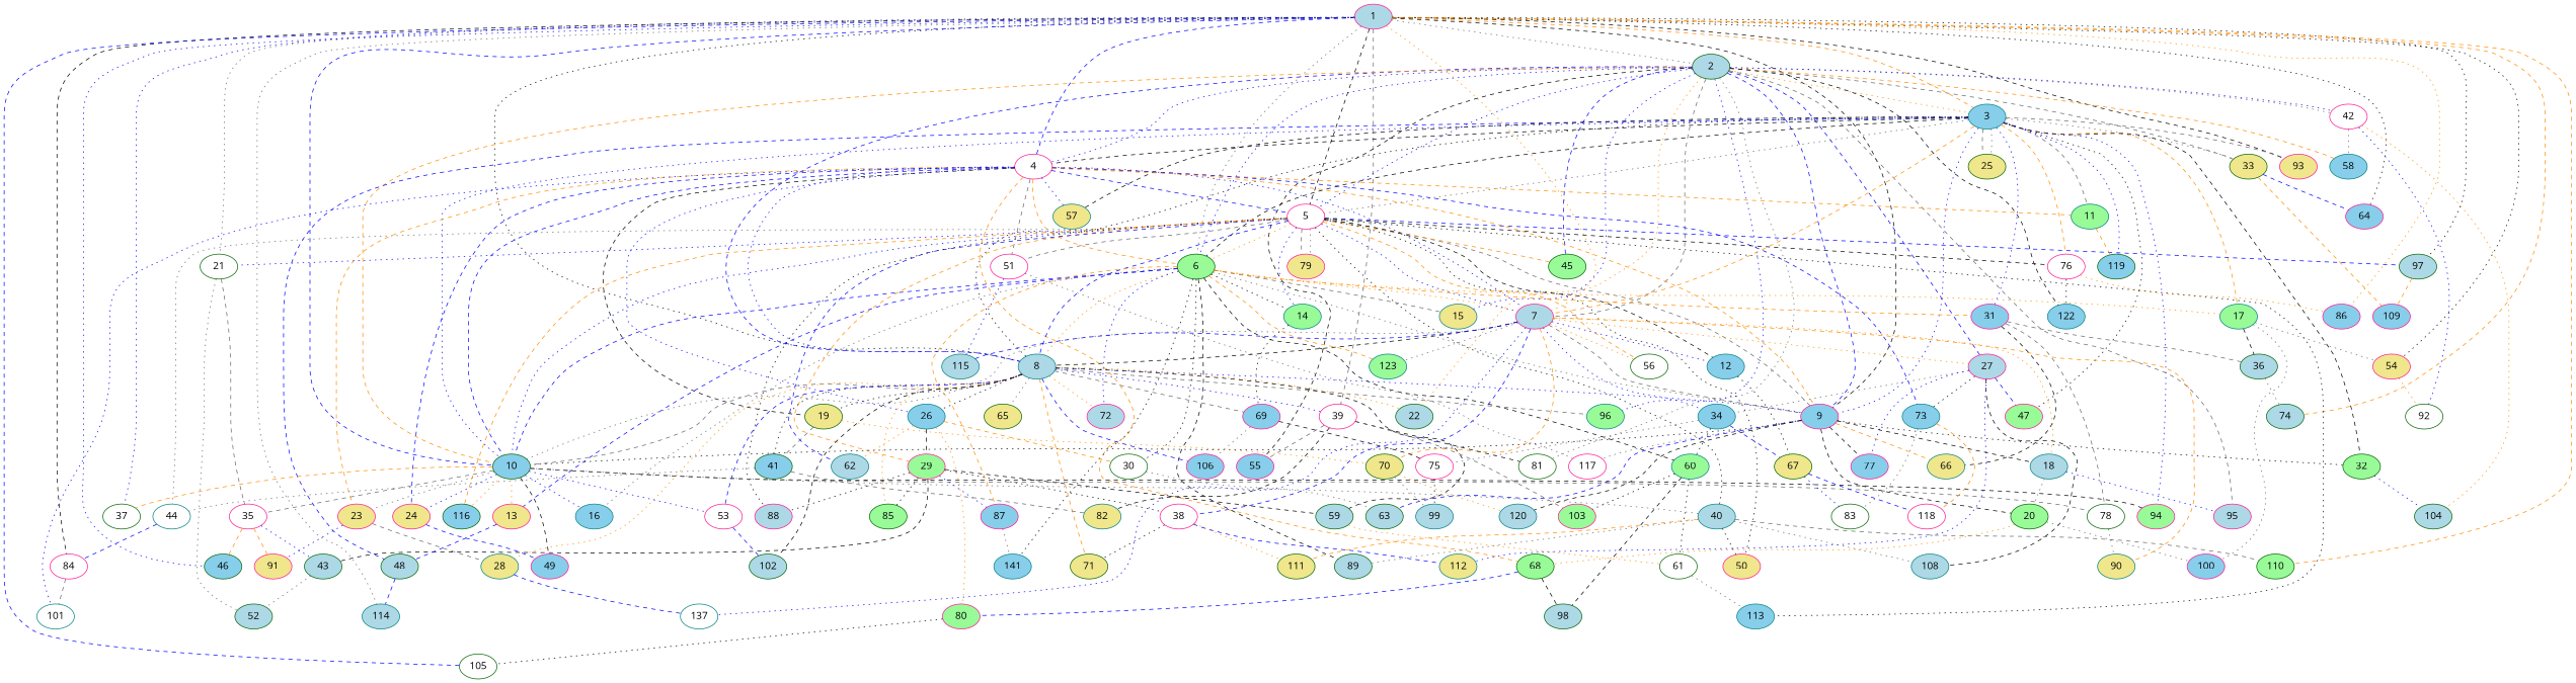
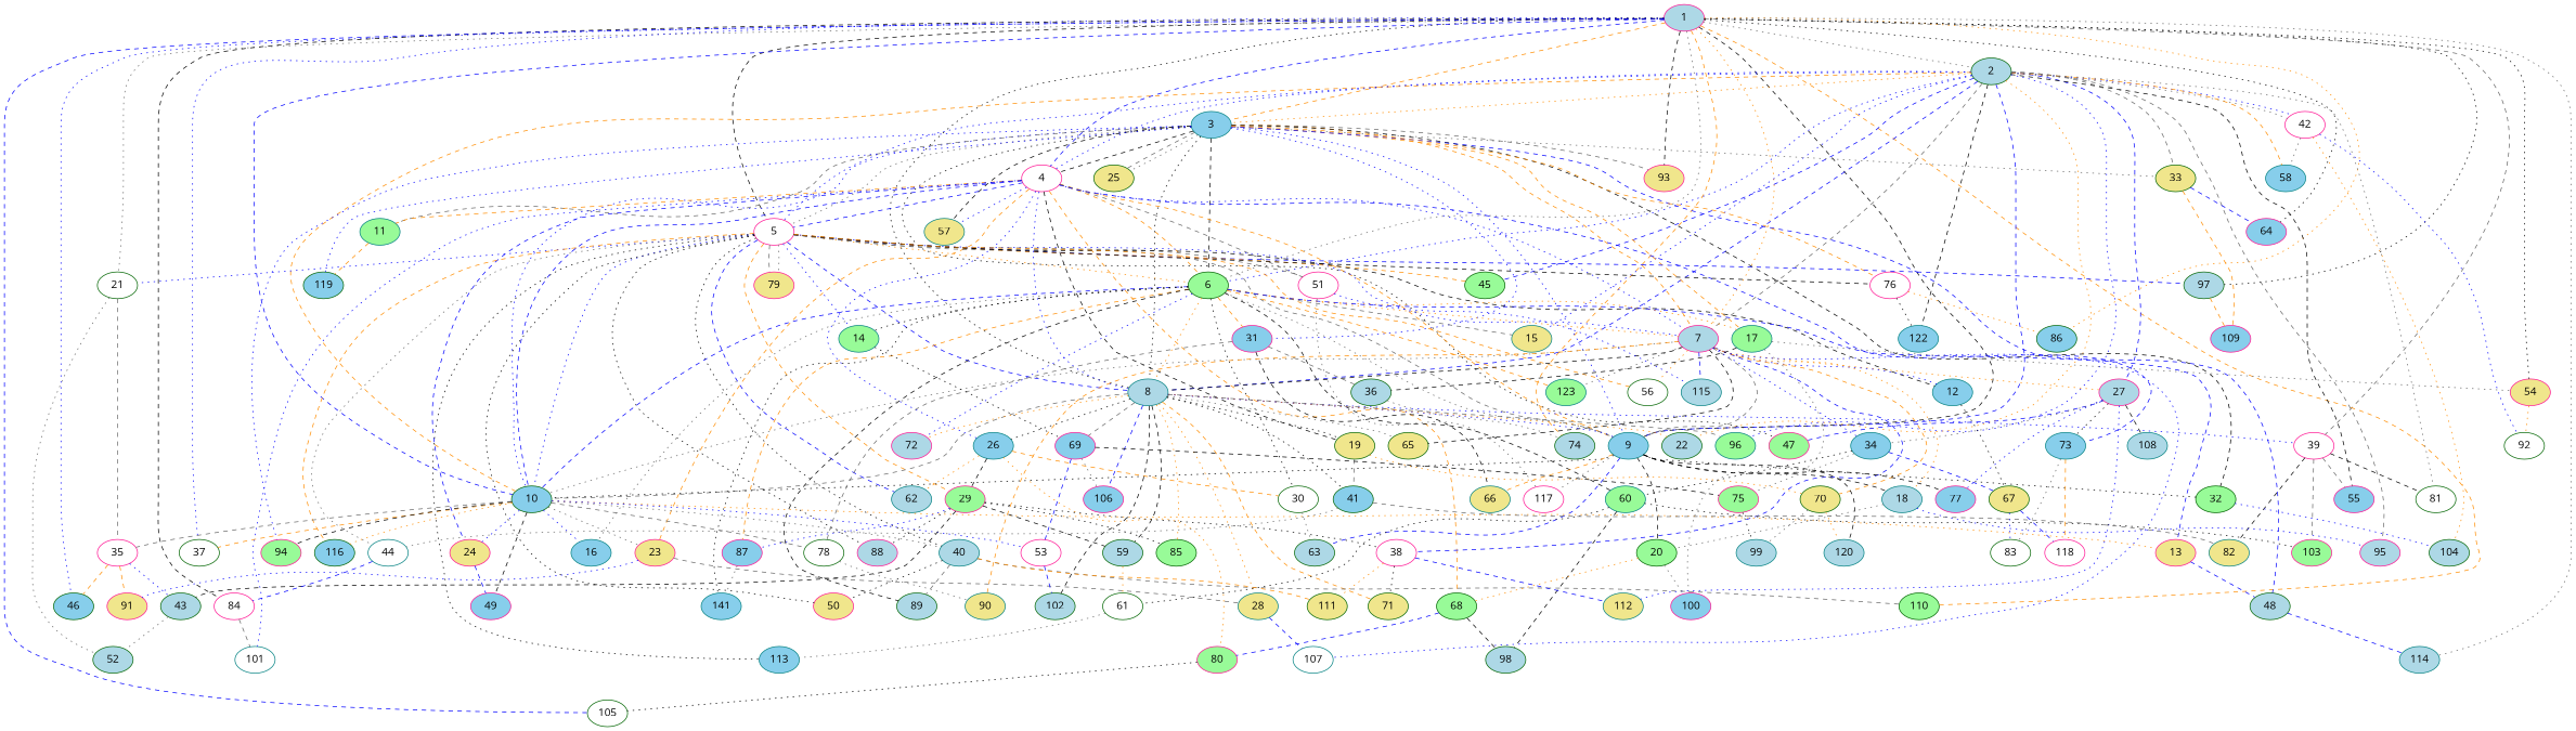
  graph {
    fontname="Open Sans"
    node [color=darkgreen fillcolor=lightblue fontname="Open Sans" style=filled]
    edge [color=blue fontname="Open Sans" style=dotted]
    1 [color=deeppink]
    2
    3 [color=teal fillcolor=skyblue]
    4 [color=deeppink fillcolor=white]
    5 [color=deeppink fillcolor=white]
    6 [fillcolor=palegreen]
    7 [color=deeppink]
    8 [color=teal]
-   9 [color=deeppink fillcolor=skyblue]
+   9 [color=teal fillcolor=skyblue]
    10 [fillcolor=skyblue]
    21 [fillcolor=white]
    37 [fillcolor=white]
    39 [color=deeppink fillcolor=white]
    46 [fillcolor=skyblue]
    54 [color=deeppink fillcolor=khaki]
    64 [color=deeppink fillcolor=skyblue]
    74
    84 [color=deeppink fillcolor=white]
-   86 [color=deeppink fillcolor=skyblue]
+   86 [fillcolor=skyblue]
    93 [color=deeppink fillcolor=khaki]
    97
    105 [fillcolor=white]
    110 [fillcolor=palegreen]
    114 [color=teal]
    15 [color=teal fillcolor=khaki]
    22
    27 [color=deeppink]
    33 [fillcolor=khaki]
    42 [color=deeppink fillcolor=white]
    45 [fillcolor=palegreen]
    55 [color=deeppink fillcolor=skyblue]
    58 [color=teal fillcolor=skyblue]
    81 [fillcolor=white]
    95 [color=deeppink]
    96 [color=teal fillcolor=palegreen]
    122 [color=teal fillcolor=skyblue]
    11 [color=teal fillcolor=palegreen]
    17 [color=teal fillcolor=palegreen]
    25 [fillcolor=khaki]
    31 [color=deeppink fillcolor=skyblue]
    32 [fillcolor=palegreen]
    47 [color=deeppink fillcolor=palegreen]
    48
    57 [color=teal fillcolor=khaki]
    76 [color=deeppink fillcolor=white]
    94 [color=deeppink fillcolor=palegreen]
    119 [fillcolor=skyblue]
    19 [fillcolor=khaki]
    23 [color=deeppink fillcolor=khaki]
    24 [color=deeppink fillcolor=khaki]
    26 [color=teal fillcolor=skyblue]
    51 [color=deeppink fillcolor=white]
    68 [fillcolor=palegreen]
    73 [color=teal fillcolor=skyblue]
    101 [color=teal fillcolor=white]
    12 [color=teal fillcolor=skyblue]
    14 [color=teal fillcolor=palegreen]
    29 [color=deeppink fillcolor=palegreen]
    40 [color=teal]
    44 [color=teal fillcolor=white]
    50 [color=deeppink fillcolor=khaki]
    56 [fillcolor=white]
    62 [color=teal]
    79 [color=deeppink fillcolor=khaki]
    88 [color=deeppink]
    113 [color=teal fillcolor=skyblue]
    116 [fillcolor=skyblue]
    13 [color=deeppink fillcolor=khaki]
    16 [color=teal fillcolor=skyblue]
    30 [fillcolor=white]
    60 [color=teal fillcolor=palegreen]
    72 [color=deeppink]
    87 [color=deeppink fillcolor=skyblue]
    89
    n75 [color=teal fillcolor=skyblue label=141]
    123 [color=teal fillcolor=palegreen]
    18 [color=teal]
    34 [color=teal fillcolor=skyblue]
    38 [color=deeppink fillcolor=white]
    65 [fillcolor=khaki]
    70 [fillcolor=khaki]
    90 [color=teal fillcolor=khaki]
-   107 [color=teal fillcolor=white label=137]
+   107 [color=teal fillcolor=white]
    115 [color=teal]
    28 [color=teal fillcolor=khaki]
    41 [fillcolor=skyblue]
    53 [color=deeppink fillcolor=white]
    59
    69 [color=deeppink fillcolor=skyblue]
    71 [fillcolor=khaki]
    85 [fillcolor=palegreen]
    102
    106 [color=deeppink fillcolor=skyblue]
    20 [fillcolor=palegreen]
    63
    66 [color=teal fillcolor=khaki]
    77 [color=deeppink fillcolor=skyblue]
    117 [color=deeppink fillcolor=white]
    120 [color=teal]
    35 [color=deeppink fillcolor=white]
    49 [color=deeppink fillcolor=skyblue]
    78 [fillcolor=white]
    52
    82 [color=teal fillcolor=khaki]
    103 [color=deeppink fillcolor=palegreen]
    92 [fillcolor=white]
    109 [color=deeppink fillcolor=skyblue]
    108 [color=teal]
    112 [color=teal fillcolor=khaki]
    104
    36
    100 [color=deeppink fillcolor=skyblue]
    91 [color=deeppink fillcolor=khaki]
    80 [color=deeppink fillcolor=palegreen]
    98
    83 [fillcolor=white]
    118 [color=deeppink fillcolor=white]
    67 [fillcolor=khaki]
    43
    111 [fillcolor=khaki]
    61 [fillcolor=white]
-   75 [color=deeppink fillcolor=white]
+   75 [color=deeppink fillcolor=palegreen]
    99 [color=teal]
    1 -- 2 [color=gray40]
    1 -- 3 [color=darkorange style=dashed]
    1 -- 4 [style=dashed]
    1 -- 5 [color=black style=dashed]
    1 -- 6 [color=gray40]
    1 -- 7 [color=darkorange]
    1 -- 8 [color=black]
    1 -- 9 [color=black style=dashed]
    1 -- 10 [style=dashed]
    1 -- 21 [color=gray40]
    1 -- 37
    1 -- 39 [color=gray40 style=dashed]
    1 -- 46
    1 -- 54 [color=black]
    1 -- 64 [color=black]
    1 -- 74 [color=darkorange style=dashed]
    1 -- 84 [color=black style=dashed]
    1 -- 86 [color=darkorange]
    1 -- 93 [color=black style=dashed]
    1 -- 97 [color=black]
    1 -- 105 [style=dashed]
    1 -- 110 [color=darkorange style=dashed]
    1 -- 114 [color=gray40]
    2 -- 3 [color=darkorange]
    2 -- 4
    2 -- 5
    2 -- 6
    2 -- 7 [color=gray40 style=dashed]
    2 -- 8 [style=dashed]
    2 -- 9 [style=dashed]
    2 -- 10 [color=darkorange style=dashed]
    2 -- 15
    2 -- 22 [color=darkorange]
    2 -- 27 [style=dashed]
    2 -- 33 [color=gray40 style=dashed]
    2 -- 42 [color=gray40]
    2 -- 42
    2 -- 45 [style=dashed]
    2 -- 55 [color=black style=dashed]
    2 -- 58 [color=darkorange style=dashed]
    2 -- 81 [color=gray40]
    2 -- 95 [color=gray40 style=dashed]
    2 -- 96
    2 -- 122 [color=black style=dashed]
    3 -- 4 [color=black style=dashed]
    3 -- 5 [color=gray40]
    3 -- 6 [color=black style=dashed]
    3 -- 7 [color=darkorange style=dashed]
    3 -- 8 [color=black]
    3 -- 9
    3 -- 10
    3 -- 93 [color=gray40 style=dashed]
    3 -- 33 [color=gray40]
    3 -- 11 [color=gray40 style=dashed]
    3 -- 17 [color=darkorange style=dashed]
    3 -- 25 [color=gray40 style=dashed]
    3 -- 25 [color=gray40]
    3 -- 31
    3 -- 32 [color=black style=dashed]
    3 -- 47 [color=black]
    3 -- 48 [style=dashed]
    3 -- 57 [color=black style=dashed]
    3 -- 76 [color=darkorange style=dashed]
    3 -- 94
    3 -- 119
    4 -- 5 [style=dashed]
    4 -- 6 [color=darkorange style=dashed]
    4 -- 7
    4 -- 8
    4 -- 9 [color=darkorange style=dashed]
    4 -- 10 [style=dashed]
    4 -- 11 [color=darkorange style=dashed]
    4 -- 57
    4 -- 19 [color=black style=dashed]
    4 -- 23 [color=darkorange style=dashed]
    4 -- 24 [style=dashed]
    4 -- 26
    4 -- 51 [color=gray40 style=dashed]
    4 -- 68 [color=darkorange style=dashed]
    4 -- 73 [style=dashed]
    4 -- 101
    5 -- 6 [color=darkorange]
    5 -- 7
    5 -- 8 [style=dashed]
    5 -- 9 [color=gray40 style=dashed]
    5 -- 10
    5 -- 21
    5 -- 97 [style=dashed]
    5 -- 45 [color=darkorange style=dashed]
    5 -- 76 [color=black style=dashed]
    5 -- 51 [color=gray40 style=dashed]
    5 -- 12 [color=black style=dashed]
    5 -- 14
    5 -- 29 [color=darkorange style=dashed]
    5 -- 40 [color=black]
    5 -- 44 [color=gray40]
    5 -- 50 [color=black]
    5 -- 56 [color=darkorange style=dashed]
    5 -- 62 [style=dashed]
    5 -- 79 [color=gray40 style=dashed]
    5 -- 79 [color=gray40]
    5 -- 88 [color=black]
    5 -- 113 [color=black]
    5 -- 116 [color=darkorange style=dashed]
    6 -- 7 [color=darkorange]
    6 -- 8 [color=darkorange]
    6 -- 9 [color=gray40]
    6 -- 10 [style=dashed]
    6 -- 15 [color=gray40 style=dashed]
    6 -- 17 [color=darkorange]
    6 -- 31 [color=darkorange style=dashed]
    6 -- 14 [color=black]
    6 -- 13 [style=dashed]
    6 -- 16 [color=gray40]
    6 -- 30 [color=black]
    6 -- 60 [color=black style=dashed]
    6 -- 72
    6 -- 87 [color=darkorange style=dashed]
    6 -- 89 [color=black style=dashed]
    6 -- n75 [color=black]
    6 -- 123 [color=darkorange style=dashed]
    7 -- 8 [color=black style=dashed]
    7 -- 9 [color=gray40 style=dashed]
    7 -- 10 [color=gray40]
    7 -- 27 [color=darkorange]
    7 -- 12
    7 -- 56 [color=darkorange]
    7 -- 123 [color=gray40]
    7 -- 18 [color=darkorange]
    7 -- 34
    7 -- 38 [style=dashed]
+   7 -- 65 [color=black style=dashed]
    7 -- 70 [color=darkorange style=dashed]
    7 -- 90 [color=darkorange style=dashed]
    7 -- 107
    7 -- 115 [style=dashed]
    8 -- 9
    8 -- 10 [color=gray40 style=dashed]
    8 -- 39
    8 -- 22 [color=darkorange]
    8 -- 96 [color=gray40 style=dashed]
    8 -- 19 [color=black]
    8 -- 26 [color=black]
    8 -- 72 [color=darkorange]
    8 -- 65 [color=gray40]
    8 -- 28 [color=darkorange]
    8 -- 41 [color=black]
-   8 -- 53 [style=dashed]
+   69 -- 53 [style=dashed]
    8 -- 59 [color=black style=dashed]
    8 -- 69 [color=gray40 style=dashed]
    8 -- 71 [color=darkorange style=dashed]
    8 -- 85 [color=darkorange]
    8 -- 102 [color=black style=dashed]
    8 -- 106 [style=dashed]
    9 -- 10 [color=black]
    9 -- 32 [color=black]
    9 -- 18 [color=black style=dashed]
    9 -- 20 [color=black style=dashed]
    9 -- 63 [style=dashed]
    9 -- 66 [color=darkorange style=dashed]
    9 -- 77 [color=black style=dashed]
    9 -- 117 [color=gray40]
    9 -- 120 [color=black style=dashed]
    10 -- 37 [color=darkorange style=dashed]
    10 -- 94 [color=black style=dashed]
    10 -- 23 [color=gray40]
    10 -- 24
    10 -- 40 [color=gray40]
    10 -- 116 [color=darkorange]
    10 -- 13 [color=darkorange]
    10 -- 16
    10 -- 53
    10 -- 35 [color=gray40 style=dashed]
    10 -- 49 [color=black style=dashed]
    10 -- 78 [color=gray40 style=dashed]
    21 -- 35 [color=gray40 style=dashed]
    21 -- 52 [color=gray40]
    39 -- 55 [color=gray40 style=dashed]
    39 -- 81 [color=black style=dashed]
    39 -- 82 [color=black style=dashed]
    39 -- 103 [color=gray40 style=dashed]
    54 -- 92 [color=darkorange]
    84 -- 101 [color=gray40 style=dashed]
    97 -- 109 [color=darkorange style=dashed]
    27 -- 47 [style=dashed]
    27 -- 73 [color=black]
    27 -- 34 [color=gray40]
    27 -- 77
    27 -- 108 [color=black style=dashed]
    27 -- 112
    33 -- 64 [style=dashed]
    33 -- 109 [color=darkorange style=dashed]
    42 -- 58 [color=gray40]
    42 -- 92
    42 -- 104 [color=darkorange]
    11 -- 119 [color=darkorange style=dashed]
    17 -- 54 [color=gray40]
    17 -- 36 [color=black style=dashed]
    17 -- 100 [color=gray40]
    31 -- 66 [color=black style=dashed]
    31 -- 78 [color=gray40 style=dashed]
    31 -- 36 [color=gray40 style=dashed]
    32 -- 104
    48 -- 114 [style=dashed]
    76 -- 86 [color=darkorange]
    76 -- 122 [color=black]
    19 -- 70 [color=darkorange]
    19 -- 41 [color=gray40 style=dashed]
    23 -- 28 [color=gray40 style=dashed]
    23 -- 91
    24 -- 49 [style=dashed]
    26 -- 29 [color=black style=dashed]
    26 -- 62 [color=darkorange]
    26 -- 30 [color=darkorange style=dashed]
    26 -- 80 [color=darkorange]
    51 -- 115
    51 -- 117 [color=gray40]
    68 -- 80 [style=dashed]
    68 -- 98 [color=black style=dashed]
    73 -- 83 [color=gray40]
    73 -- 118 [color=darkorange style=dashed]
    12 -- 67 [color=black]
    14 -- 69 [color=black]
    29 -- 88 [color=black]
    29 -- 87
    29 -- 38 [color=black]
    29 -- 59 [color=black style=dashed]
    29 -- 85 [color=black]
    29 -- 43 [color=black style=dashed]
    40 -- 110 [color=gray40 style=dashed]
    40 -- 50 [color=black]
-   40 -- 89 [color=gray40]
-   40 -- 108 [color=gray40]
+   40 -- 89 [color=gray40 style=dashed]
    40 -- 111 [color=darkorange style=dashed]
    44 -- 84 [style=dashed]
    13 -- 48 [style=dashed]
    30 -- 63 [color=gray40]
    60 -- 103 [color=black]
    60 -- 98 [color=black style=dashed]
    60 -- 61 [color=black]
    87 -- n75 [color=gray40]
    18 -- 95
    18 -- 20 [color=gray40]
    34 -- 60 [color=black]
    34 -- 67 [style=dashed]
    34 -- 75 [color=gray40]
    38 -- 71 [color=black]
    38 -- 112 [style=dashed]
    38 -- 111 [color=darkorange]
    70 -- 120 [color=darkorange]
    70 -- 99 [color=gray40]
    28 -- 107 [style=dashed]
    41 -- 44 [color=gray40]
    41 -- 82 [color=gray40 style=dashed]
    53 -- 102 [style=dashed]
    59 -- 61 [color=darkorange]
    69 -- 106 [color=gray40]
    69 -- 75 [color=black style=dashed]
    20 -- 68 [color=darkorange]
    20 -- 100 [color=gray40]
    35 -- 46 [color=darkorange style=dashed]
    35 -- 91 [color=darkorange style=dashed]
    35 -- 43
    78 -- 90 [color=gray40]
    36 -- 74 [color=gray40]
    80 -- 105 [color=black]
    67 -- 83
    67 -- 118 [style=dashed]
    43 -- 52 [color=gray40]
    61 -- 113 [color=gray40]
    75 -- 99 [color=black]
  }
